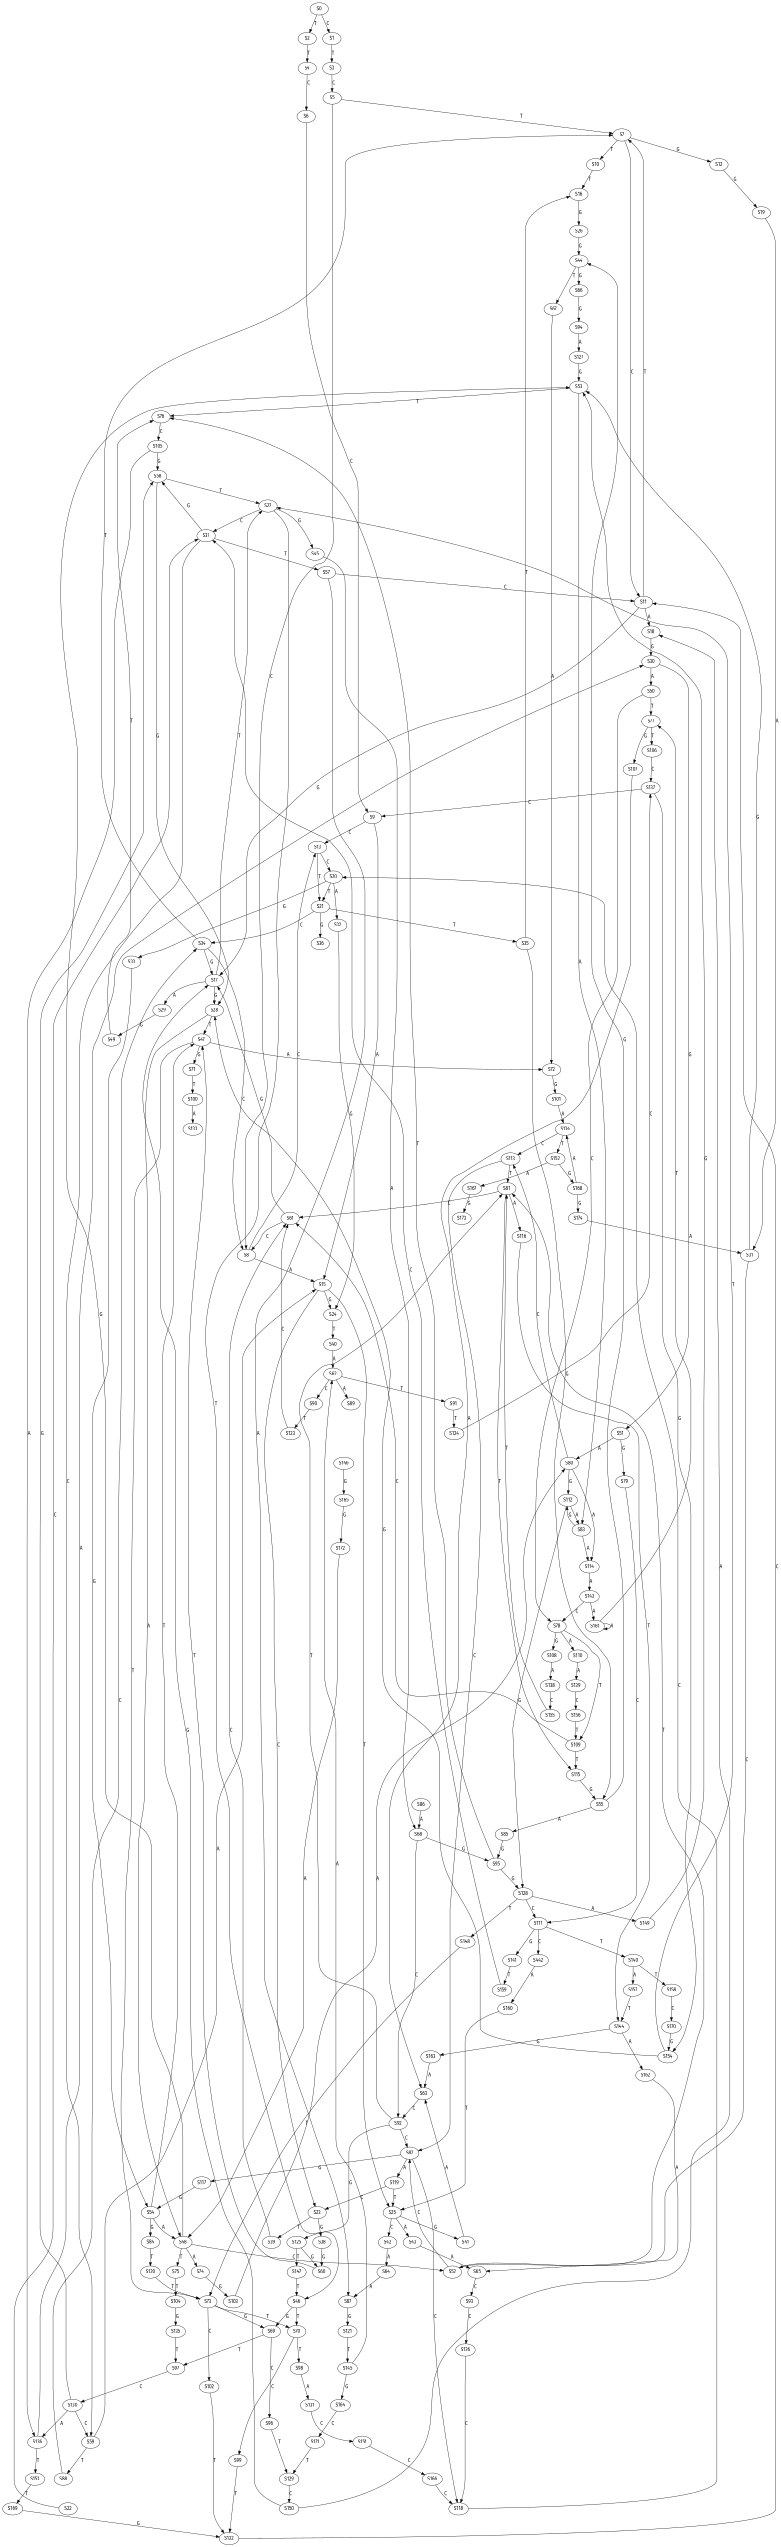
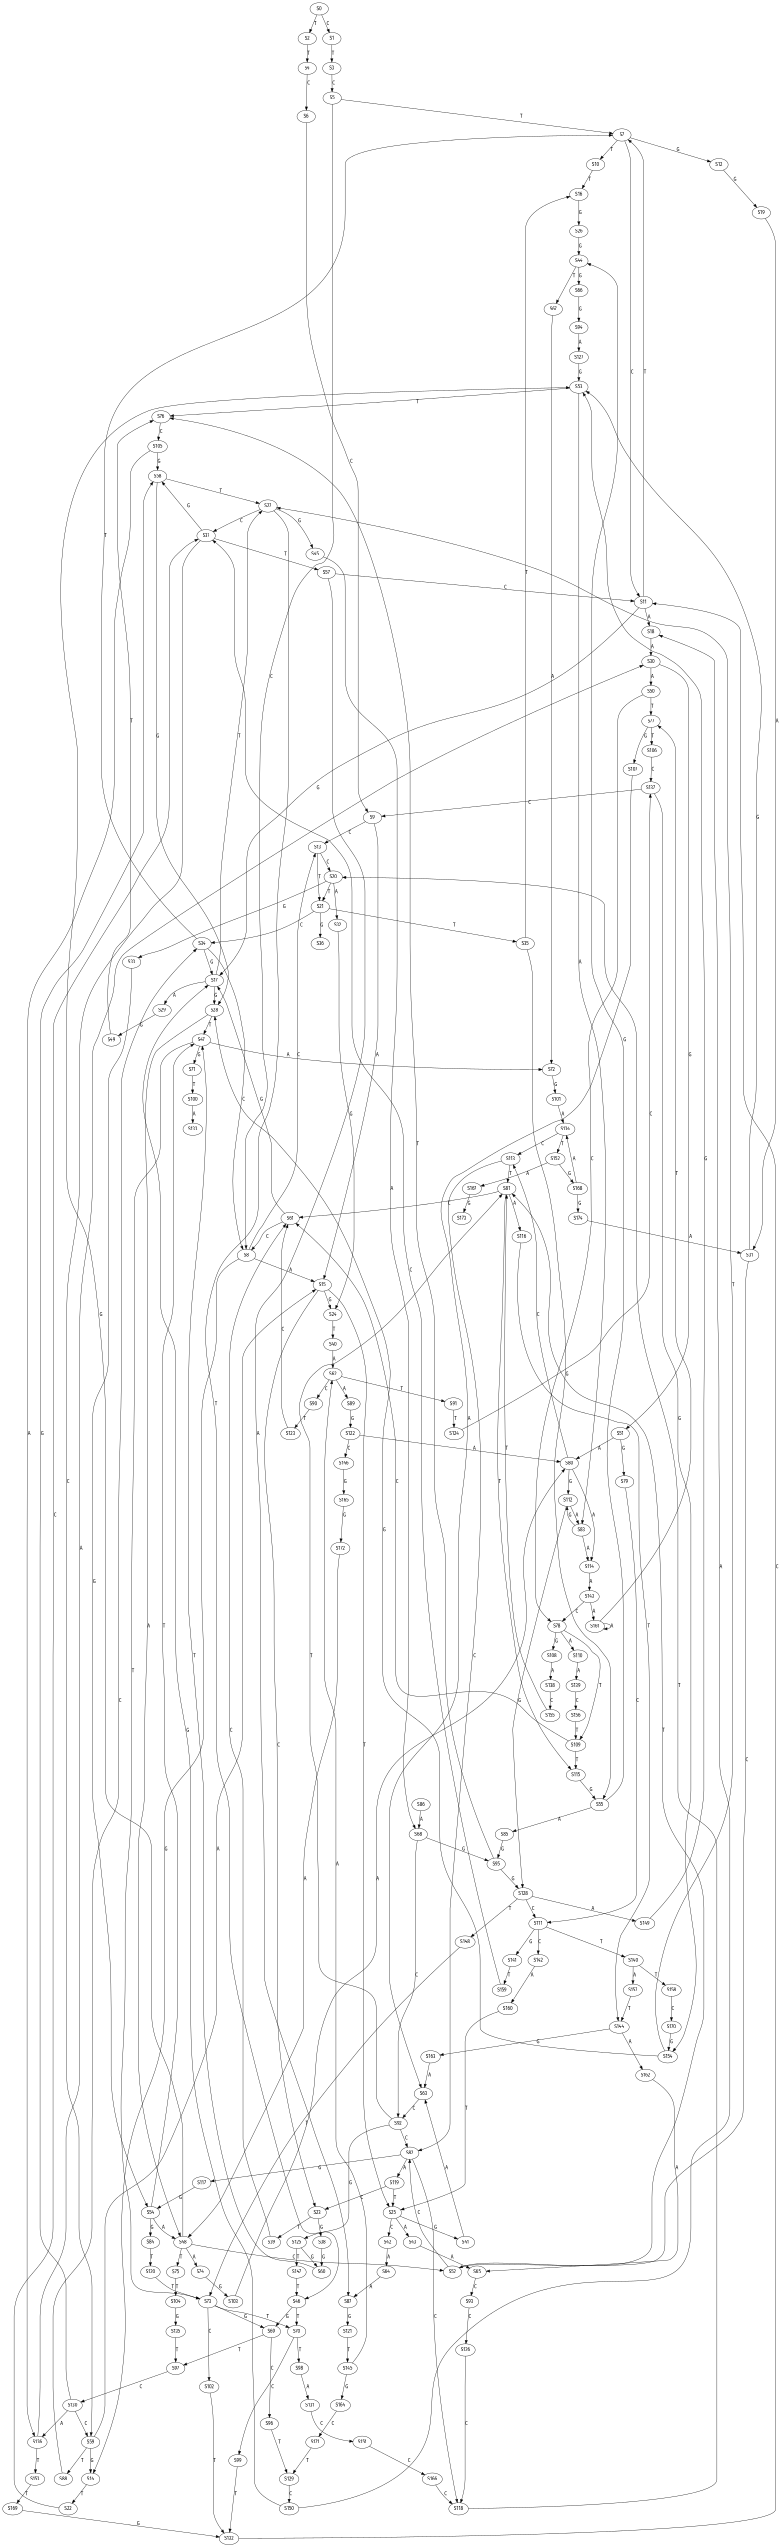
  strict digraph {
    fontname="Fira Sans"
    node [fontname="Fira Sans"]
    edge [fontname="Fira Sans"]
    S0
    S1
    S2
    S3
    S4
    S5
    S6
    S7
    S8
    S9
    S10
    S11
    S12
    S13
+   S14
    S15
    S16
    S17
    S18
    S19
    S20
    S21
    S22
    S23
    S24
    S25
    S26
    S27
    S28
    S29
    S30
    S31
    S32
    S33
    S34
    S35
    S36
    S37
    S38
    S39
    S40
    S41
    S42
    S43
    S44
    S45
    S46
    S47
    S48
    S49
    S50
    S51
    S52
    S53
    S54
    S55
    S57
    S58
    S59
    S60
    S61
    S62
    S63
    S64
    S65
    S66
    S67
    S68
    S69
    S70
    S71
    S72
    S73
    S74
    S75
    S76
    S77
    S78
    S79
    S80
    S81
    S82
    S83
    S84
    S85
    S87
    S88
    S89
    S90
    S91
    S92
    S93
    S94
    S95
    S96
    S97
    S98
    S99
    S100
    S101
    S102
    S103
    S104
    S105
    S106
    S107
    S108
    S109
    S110
    S111
    S112
    S113
    S114
    S115
    S116
    S117
    S118
    S119
    S120
    S86
    S121
+   S122
    S123
    S124
    S125
    S126
    S127
    S128
    S129
    S130
    S131
    S132
    S133
    S134
    S135
    S136
    S137
    S138
    S139
    S140
    S141
-   S142 [label=S442]
+   S142
    S143
    S144
    S145
    S146
    S147
    S148
    S149
    S150
    S151
    S152
    S153
    S154
    S155
    S156
    S157
    S158
    S159
    S160
    S161
    S162
    S163
    S164
    S165
    S166
    S167
    S168
    S169
    S170
    S171
    S172
    S173
    S174
    S0 -> S1 [label=C]
    S0 -> S2 [label=T]
    S1 -> S3 [label=T]
    S2 -> S4 [label=T]
    S3 -> S5 [label=C]
    S4 -> S6 [label=C]
    S5 -> S7 [label=T]
    S5 -> S8 [label=C]
    S6 -> S9 [label=C]
    S7 -> S10 [label=T]
    S7 -> S11 [label=C]
    S7 -> S12 [label=G]
    S8 -> S13 [label=C]
+   S8 -> S14 [label=G]
    S8 -> S15 [label=A]
    S9 -> S13 [label=C]
    S9 -> S15 [label=A]
    S10 -> S16 [label=T]
    S11 -> S7 [label=T]
    S11 -> S17 [label=G]
    S11 -> S18 [label=A]
    S12 -> S19 [label=G]
    S13 -> S20 [label=C]
    S13 -> S21 [label=T]
+   S14 -> S22 [label=T]
    S15 -> S23 [label=C]
    S15 -> S24 [label=G]
    S15 -> S25 [label=T]
    S16 -> S26 [label=G]
    S17 -> S27 [label=T]
    S17 -> S28 [label=G]
    S17 -> S29 [label=A]
-   S18 -> S30 [label=G]
+   S18 -> S30 [label=A]
    S19 -> S31 [label=A]
    S20 -> S21 [label=T]
    S20 -> S32 [label=A]
    S20 -> S33 [label=G]
    S21 -> S34 [label=C]
    S21 -> S35 [label=T]
    S21 -> S36 [label=G]
    S22 -> S37 [label=C]
    S23 -> S38 [label=G]
    S23 -> S39 [label=T]
    S24 -> S40 [label=T]
    S25 -> S41 [label=G]
    S25 -> S42 [label=C]
    S25 -> S43 [label=A]
    S26 -> S44 [label=G]
    S27 -> S37 [label=C]
    S27 -> S45 [label=G]
    S27 -> S46 [label=T]
    S28 -> S47 [label=T]
    S28 -> S48 [label=A]
    S29 -> S49 [label=G]
    S30 -> S50 [label=A]
    S30 -> S51 [label=G]
    S31 -> S52 [label=C]
    S31 -> S53 [label=G]
    S32 -> S24 [label=G]
    S33 -> S54 [label=G]
    S34 -> S7 [label=T]
    S34 -> S8 [label=C]
    S34 -> S17 [label=G]
    S35 -> S16 [label=T]
    S35 -> S55 [label=G]
    S37 -> S57 [label=T]
    S37 -> S58 [label=G]
    S37 -> S59 [label=C]
    S38 -> S60 [label=G]
    S39 -> S61 [label=C]
    S40 -> S62 [label=A]
    S41 -> S63 [label=A]
    S42 -> S64 [label=A]
    S43 -> S65 [label=A]
    S44 -> S66 [label=G]
    S44 -> S67 [label=T]
    S45 -> S68 [label=A]
    S46 -> S69 [label=G]
    S46 -> S70 [label=T]
    S47 -> S71 [label=G]
    S47 -> S72 [label=A]
    S47 -> S73 [label=T]
    S48 -> S52 [label=C]
    S48 -> S53 [label=G]
    S48 -> S74 [label=A]
    S48 -> S75 [label=T]
    S49 -> S76 [label=T]
    S50 -> S77 [label=T]
    S50 -> S78 [label=C]
    S51 -> S79 [label=G]
    S51 -> S80 [label=A]
    S52 -> S81 [label=T]
    S52 -> S82 [label=C]
    S53 -> S76 [label=T]
    S53 -> S83 [label=A]
    S54 -> S47 [label=T]
    S54 -> S48 [label=A]
    S54 -> S84 [label=G]
    S55 -> S44 [label=G]
    S55 -> S85 [label=A]
    S57 -> S11 [label=C]
    S57 -> S87 [label=A]
    S58 -> S27 [label=T]
    S58 -> S28 [label=G]
+   S59 -> S14 [label=G]
    S59 -> S15 [label=A]
    S59 -> S88 [label=T]
    S60 -> S47 [label=T]
    S61 -> S8 [label=C]
    S61 -> S17 [label=G]
    S62 -> S89 [label=A]
    S62 -> S90 [label=C]
    S62 -> S91 [label=T]
    S63 -> S92 [label=C]
    S64 -> S87 [label=A]
    S65 -> S93 [label=C]
    S66 -> S94 [label=G]
    S67 -> S72 [label=A]
    S68 -> S92 [label=C]
    S68 -> S95 [label=G]
    S69 -> S96 [label=C]
    S69 -> S97 [label=T]
    S70 -> S98 [label=T]
    S70 -> S99 [label=C]
    S71 -> S100 [label=T]
    S72 -> S101 [label=G]
    S73 -> S69 [label=G]
    S73 -> S70 [label=T]
    S73 -> S102 [label=C]
    S74 -> S103 [label=G]
    S75 -> S104 [label=T]
    S76 -> S105 [label=C]
    S77 -> S106 [label=T]
    S77 -> S107 [label=G]
    S78 -> S108 [label=G]
    S78 -> S109 [label=T]
    S78 -> S110 [label=A]
    S79 -> S111 [label=C]
    S80 -> S112 [label=G]
    S80 -> S113 [label=C]
    S80 -> S114 [label=A]
    S81 -> S61 [label=C]
    S81 -> S115 [label=T]
    S81 -> S116 [label=A]
    S82 -> S117 [label=G]
    S82 -> S118 [label=C]
    S82 -> S119 [label=A]
    S83 -> S112 [label=G]
    S83 -> S114 [label=A]
    S84 -> S120 [label=T]
    S85 -> S95 [label=G]
    S87 -> S121 [label=G]
    S88 -> S34 [label=C]
+   S89 -> S122 [label=G]
    S90 -> S123 [label=T]
    S91 -> S124 [label=T]
    S92 -> S81 [label=T]
    S92 -> S82 [label=C]
    S92 -> S125 [label=G]
    S93 -> S126 [label=C]
    S94 -> S127 [label=A]
    S95 -> S76 [label=T]
    S95 -> S128 [label=G]
    S96 -> S129 [label=T]
    S97 -> S130 [label=C]
    S98 -> S131 [label=A]
    S99 -> S132 [label=T]
    S100 -> S133 [label=A]
    S101 -> S134 [label=A]
    S102 -> S132 [label=T]
    S103 -> S80 [label=A]
    S104 -> S135 [label=G]
    S105 -> S58 [label=G]
    S105 -> S136 [label=A]
    S106 -> S137 [label=C]
    S107 -> S63 [label=A]
    S108 -> S138 [label=A]
    S109 -> S61 [label=C]
    S109 -> S115 [label=T]
    S110 -> S139 [label=A]
    S111 -> S140 [label=T]
    S111 -> S141 [label=G]
    S111 -> S142 [label=C]
    S112 -> S83 [label=A]
    S112 -> S128 [label=G]
    S113 -> S81 [label=T]
    S113 -> S82 [label=C]
    S114 -> S143 [label=A]
    S115 -> S55 [label=G]
    S116 -> S144 [label=T]
    S117 -> S54 [label=G]
-   S118 -> S20 [label=C]
+   S118 -> S20 [label=T]
    S119 -> S23 [label=C]
    S119 -> S25 [label=T]
    S120 -> S73 [label=T]
    S86 -> S68 [label=A]
    S121 -> S145 [label=T]
+   S122 -> S80 [label=A]
+   S122 -> S146 [label=C]
    S123 -> S61 [label=C]
    S124 -> S137 [label=C]
    S125 -> S60 [label=G]
    S125 -> S147 [label=T]
    S126 -> S118 [label=C]
    S127 -> S53 [label=G]
    S128 -> S111 [label=C]
    S128 -> S148 [label=T]
    S128 -> S149 [label=A]
    S129 -> S150 [label=C]
    S130 -> S58 [label=G]
    S130 -> S59 [label=C]
    S130 -> S136 [label=A]
    S131 -> S151 [label=C]
    S132 -> S11 [label=C]
    S134 -> S113 [label=C]
    S134 -> S152 [label=T]
    S135 -> S97 [label=T]
    S136 -> S30 [label=A]
    S136 -> S153 [label=T]
    S137 -> S9 [label=C]
    S137 -> S154 [label=G]
    S138 -> S155 [label=C]
    S139 -> S156 [label=C]
    S140 -> S157 [label=A]
    S140 -> S158 [label=T]
    S141 -> S159 [label=T]
    S142 -> S160 [label=A]
    S143 -> S78 [label=C]
    S143 -> S161 [label=A]
    S144 -> S162 [label=A]
    S144 -> S163 [label=G]
    S145 -> S62 [label=A]
    S145 -> S164 [label=G]
    S146 -> S165 [label=G]
    S147 -> S46 [label=T]
    S148 -> S73 [label=T]
    S149 -> S53 [label=G]
    S150 -> S17 [label=G]
    S150 -> S18 [label=A]
    S151 -> S166 [label=C]
    S152 -> S167 [label=A]
    S152 -> S168 [label=G]
    S153 -> S169 [label=T]
    S154 -> S27 [label=T]
    S154 -> S28 [label=G]
    S155 -> S81 [label=T]
    S156 -> S109 [label=T]
    S157 -> S144 [label=T]
    S158 -> S170 [label=C]
    S159 -> S37 [label=C]
    S160 -> S25 [label=T]
    S161 -> S77 [label=T]
    S161 -> S161 [label=A]
    S162 -> S65 [label=A]
    S163 -> S63 [label=A]
    S164 -> S171 [label=C]
    S165 -> S172 [label=G]
    S166 -> S118 [label=C]
    S167 -> S173 [label=G]
    S168 -> S134 [label=A]
    S168 -> S174 [label=G]
    S169 -> S132 [label=G]
    S170 -> S154 [label=G]
    S171 -> S129 [label=T]
    S172 -> S48 [label=A]
    S174 -> S31 [label=A]
  }
